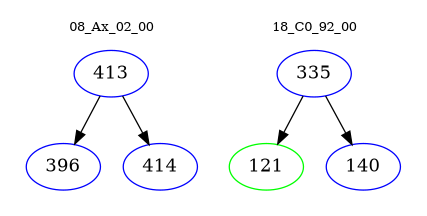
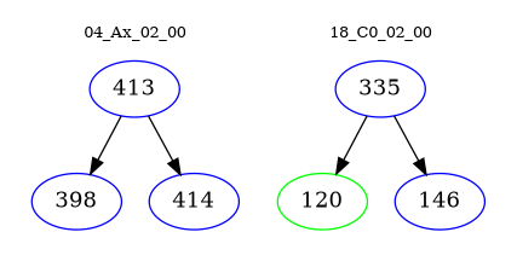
  digraph {
    node [color=blue]
    edge [color=black]
    n1 [label=413]
-   n2 [label=396]
+   n2 [label=398]
    n3 [label=414]
    n4 [label=335]
-   n5 [color=green label=121]
-   n6 [label=140]
+   n5 [color=green label=120]
+   n6 [label=146]
    subgraph cluster_1 {
      color=white
      fontsize=10
-     label="08_Ax_02_00"
+     label="04_Ax_02_00"
      n1
      n2
      n3
    }
    subgraph cluster_2 {
      color=white
      fontsize=10
-     label="18_C0_92_00"
+     label="18_C0_02_00"
      n4
      n5
      n6
    }
    n1 -> n2
    n1 -> n3
    n4 -> n5
    n4 -> n6
  }
